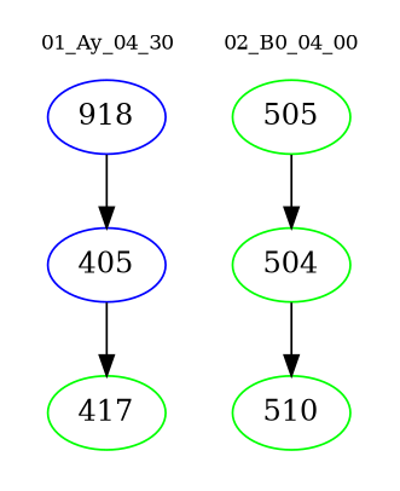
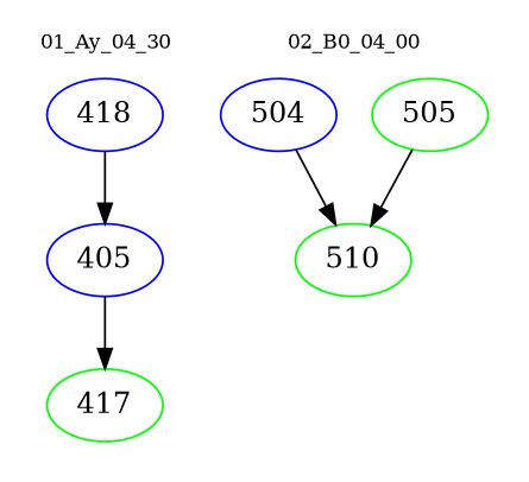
  digraph {
    node [color=blue]
    edge [color=black]
-   n1 [label=918]
+   n1 [label=418]
    n2 [label=405]
    n3 [color=green label=417]
    n4 [color=green label=505]
-   n5 [color=green label=504]
+   n5 [label=504]
    n6 [color=green label=510]
    subgraph cluster_1 {
      color=white
      fontsize=10
      label="01_Ay_04_30"
      n1
      n2
      n3
    }
    subgraph cluster_2 {
      color=white
      fontsize=10
      label="02_B0_04_00"
      n4
      n5
      n6
    }
    n1 -> n2
    n2 -> n3
-   n4 -> n5
+   n4 -> n6
    n5 -> n6
  }
